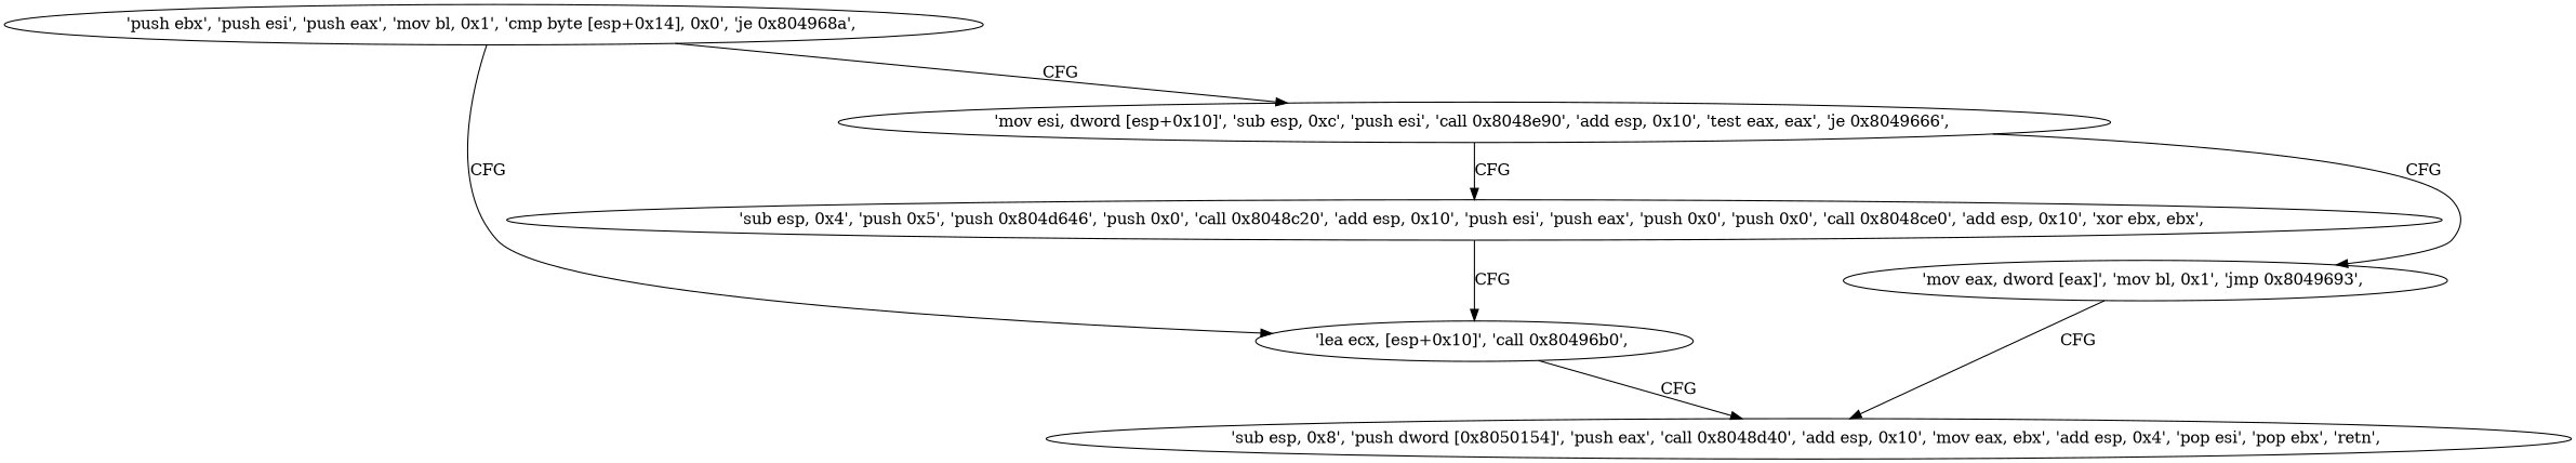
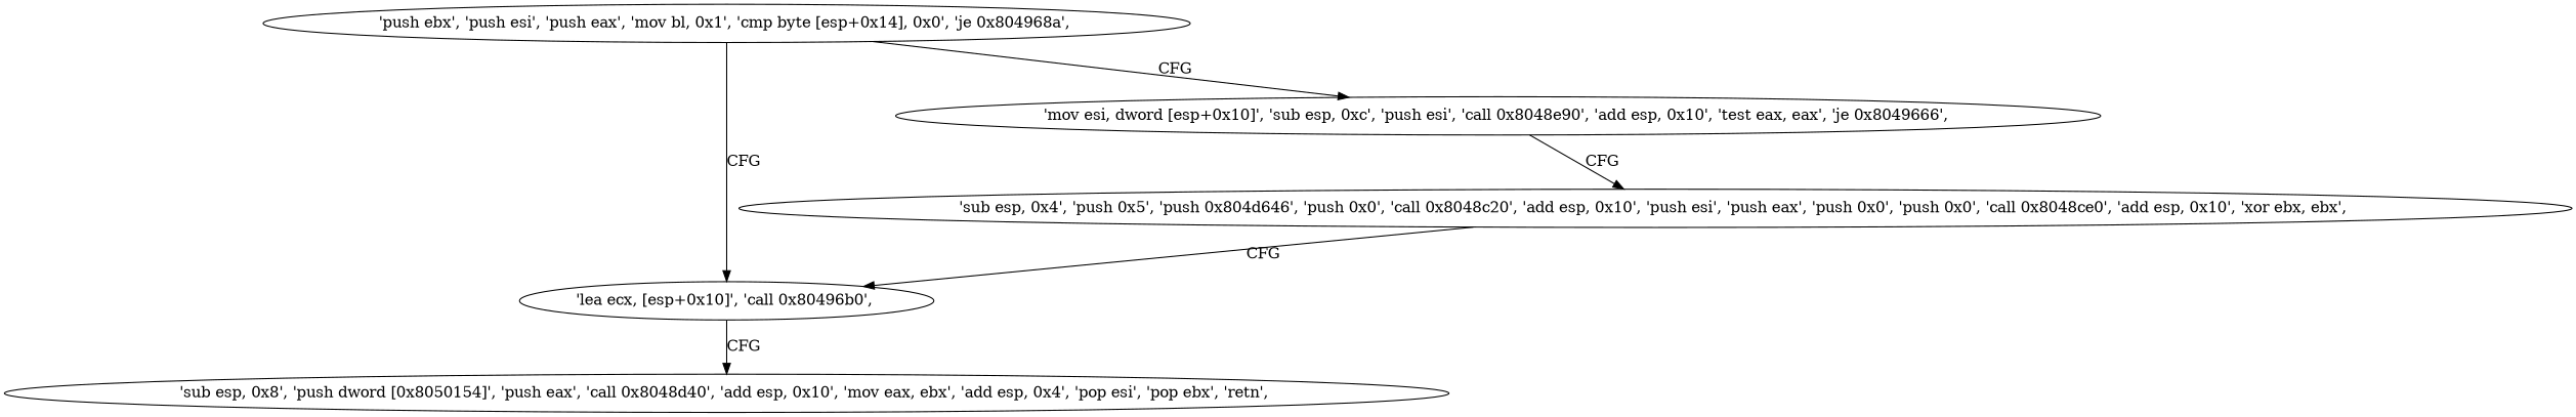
  digraph {
    n1 [label="'push ebx', 'push esi', 'push eax', 'mov bl, 0x1', 'cmp byte [esp+0x14], 0x0', 'je 0x804968a', "]
    n2 [label="'lea ecx, [esp+0x10]', 'call 0x80496b0', "]
    n3 [label="'mov esi, dword [esp+0x10]', 'sub esp, 0xc', 'push esi', 'call 0x8048e90', 'add esp, 0x10', 'test eax, eax', 'je 0x8049666', "]
    n4 [label="'sub esp, 0x8', 'push dword [0x8050154]', 'push eax', 'call 0x8048d40', 'add esp, 0x10', 'mov eax, ebx', 'add esp, 0x4', 'pop esi', 'pop ebx', 'retn', "]
    n5 [label="'sub esp, 0x4', 'push 0x5', 'push 0x804d646', 'push 0x0', 'call 0x8048c20', 'add esp, 0x10', 'push esi', 'push eax', 'push 0x0', 'push 0x0', 'call 0x8048ce0', 'add esp, 0x10', 'xor ebx, ebx', "]
-   n6 [label="'mov eax, dword [eax]', 'mov bl, 0x1', 'jmp 0x8049693', "]
    n1 -> n2 [label=CFG]
    n1 -> n3 [label=CFG]
    n2 -> n4 [label=CFG]
    n3 -> n5 [label=CFG]
-   n3 -> n6 [label=CFG]
    n5 -> n2 [label=CFG]
-   n6 -> n4 [label=CFG]
  }
